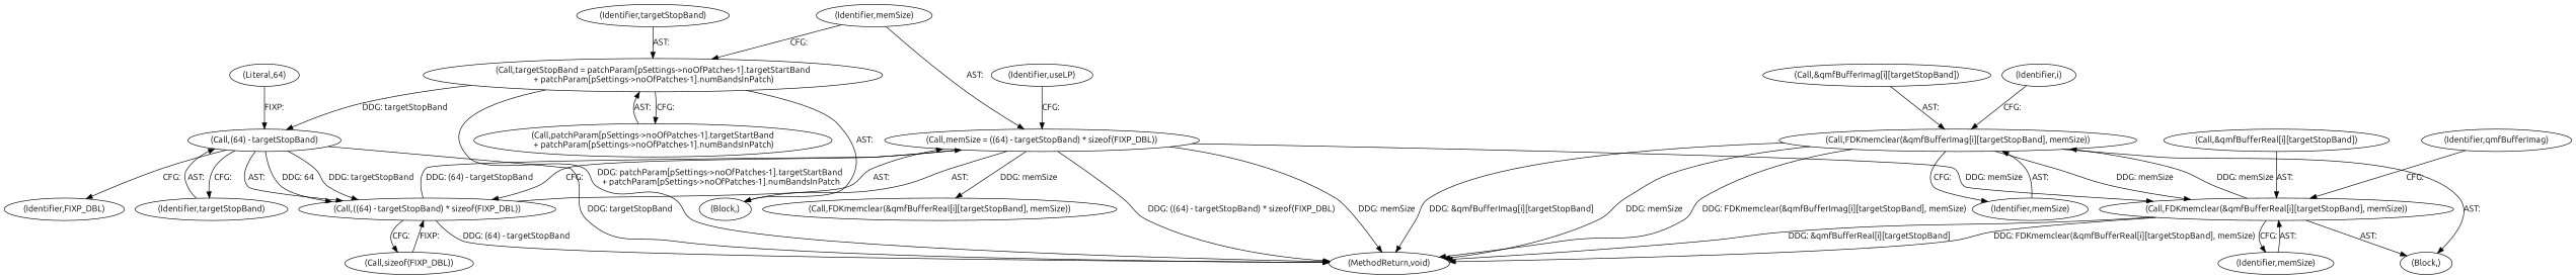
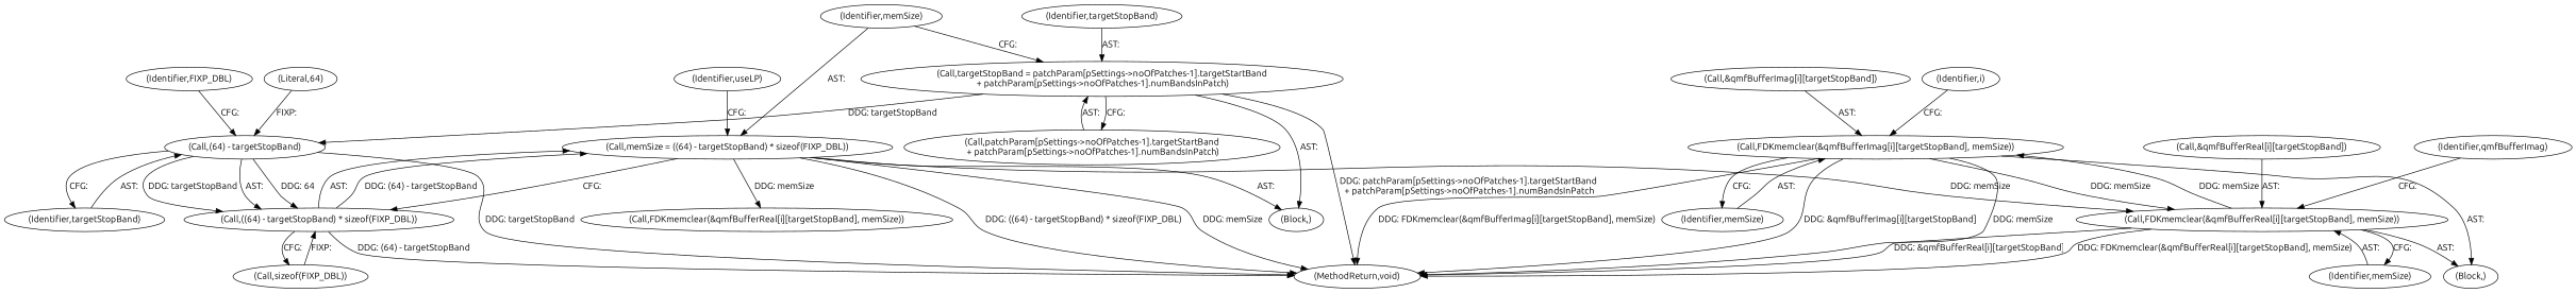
  digraph {
    fontname=Ubuntu
    node [fontname=Ubuntu]
    edge [fontname=Ubuntu]
    n1 [label="(Call,FDKmemclear(&qmfBufferImag[i][targetStopBand], memSize))"]
    n2 [label="(Call,FDKmemclear(&qmfBufferReal[i][targetStopBand], memSize))"]
    n3 [label="(Block,)"]
    n4 [label="(MethodReturn,void)"]
    n5 [label="(Identifier,memSize)"]
    n6 [label="(Identifier,memSize)"]
    n7 [label="(Call,memSize = ((64) - targetStopBand) * sizeof(FIXP_DBL))"]
    n8 [label="(Call,((64) - targetStopBand) * sizeof(FIXP_DBL))"]
    n9 [label="(Call,FDKmemclear(&qmfBufferReal[i][targetStopBand], memSize))"]
    n10 [label="(Block,)"]
    n11 [label="(Call,sizeof(FIXP_DBL))"]
    n12 [label="(Call,(64) - targetStopBand)"]
    n13 [label="(Identifier,targetStopBand)"]
    n14 [label="(Call,targetStopBand = patchParam[pSettings->noOfPatches-1].targetStartBand\n + patchParam[pSettings->noOfPatches-1].numBandsInPatch)"]
    n15 [label="(Call,patchParam[pSettings->noOfPatches-1].targetStartBand\n + patchParam[pSettings->noOfPatches-1].numBandsInPatch)"]
    n16 [label="(Identifier,FIXP_DBL)"]
    n17 [label="(Call,&qmfBufferImag[i][targetStopBand])"]
    n18 [label="(Identifier,targetStopBand)"]
    n19 [label="(Call,&qmfBufferReal[i][targetStopBand])"]
    n20 [label="(Literal,64)"]
    n21 [label="(Identifier,memSize)"]
    n22 [label="(Identifier,useLP)"]
    n23 [label="(Identifier,i)"]
    n24 [label="(Identifier,qmfBufferImag)"]
    n1 -> n2 [label="DDG: memSize"]
    n1 -> n3 [label="AST: "]
    n1 -> n4 [label="DDG: memSize"]
    n1 -> n4 [label="DDG: FDKmemclear(&qmfBufferImag[i][targetStopBand], memSize)"]
    n1 -> n4 [label="DDG: &qmfBufferImag[i][targetStopBand]"]
    n1 -> n5 [label="CFG: "]
    n2 -> n1 [label="DDG: memSize"]
    n2 -> n3 [label="AST: "]
    n2 -> n4 [label="DDG: &qmfBufferReal[i][targetStopBand]"]
    n2 -> n4 [label="DDG: FDKmemclear(&qmfBufferReal[i][targetStopBand], memSize)"]
    n2 -> n6 [label="CFG: "]
    n5 -> n1 [label="AST: "]
    n6 -> n2 [label="AST: "]
    n7 -> n2 [label="DDG: memSize"]
    n7 -> n4 [label="DDG: ((64) - targetStopBand) * sizeof(FIXP_DBL)"]
    n7 -> n4 [label="DDG: memSize"]
    n7 -> n8 [label="CFG: "]
    n7 -> n9 [label="DDG: memSize"]
    n7 -> n10 [label="AST: "]
    n8 -> n4 [label="DDG: (64) - targetStopBand"]
    n8 -> n7 [label="AST: "]
    n8 -> n7 [label="DDG: (64) - targetStopBand"]
    n8 -> n11 [label="CFG: "]
    n11 -> n8 [label="FIXP: "]
    n12 -> n4 [label="DDG: targetStopBand"]
    n12 -> n8 [label="AST: "]
    n12 -> n8 [label="DDG: 64"]
    n12 -> n8 [label="DDG: targetStopBand"]
    n12 -> n13 [label="CFG: "]
    n13 -> n12 [label="AST: "]
    n14 -> n4 [label="DDG: patchParam[pSettings->noOfPatches-1].targetStartBand\n + patchParam[pSettings->noOfPatches-1].numBandsInPatch"]
    n14 -> n10 [label="AST: "]
    n14 -> n12 [label="DDG: targetStopBand"]
    n14 -> n15 [label="CFG: "]
    n15 -> n14 [label="AST: "]
-   n12 -> n16 [label="CFG: "]
+   n16 -> n12 [label="CFG: "]
    n17 -> n1 [label="AST: "]
    n18 -> n14 [label="AST: "]
    n19 -> n2 [label="AST: "]
    n20 -> n12 [label="FIXP: "]
    n21 -> n7 [label="AST: "]
    n21 -> n14 [label="CFG: "]
    n22 -> n7 [label="CFG: "]
    n23 -> n1 [label="CFG: "]
    n24 -> n2 [label="CFG: "]
  }
